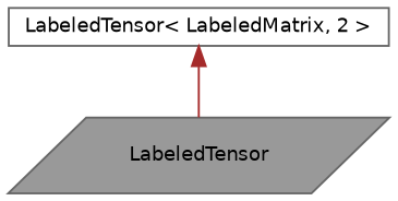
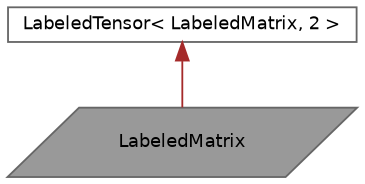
  digraph {
    node [color=gray40 fontname=Helvetica fontsize=10 style=filled]
-   n1 [fillcolor=grey60 fontcolor=black height=0.2 label=LabeledTensor shape=parallelogram width=0.4]
+   n1 [fillcolor=grey60 fontcolor=black height=0.2 label=LabeledMatrix shape=parallelogram width=0.4]
    n2 [fillcolor=white height=0.2 label="LabeledTensor\< LabeledMatrix, 2 \>" shape=box width=0.4]
    n2 -> n1 [color=brown dir=back fontname=Helvetica fontsize=10 labelfontname=Helvetica labelfontsize=10 style=solid]
  }
